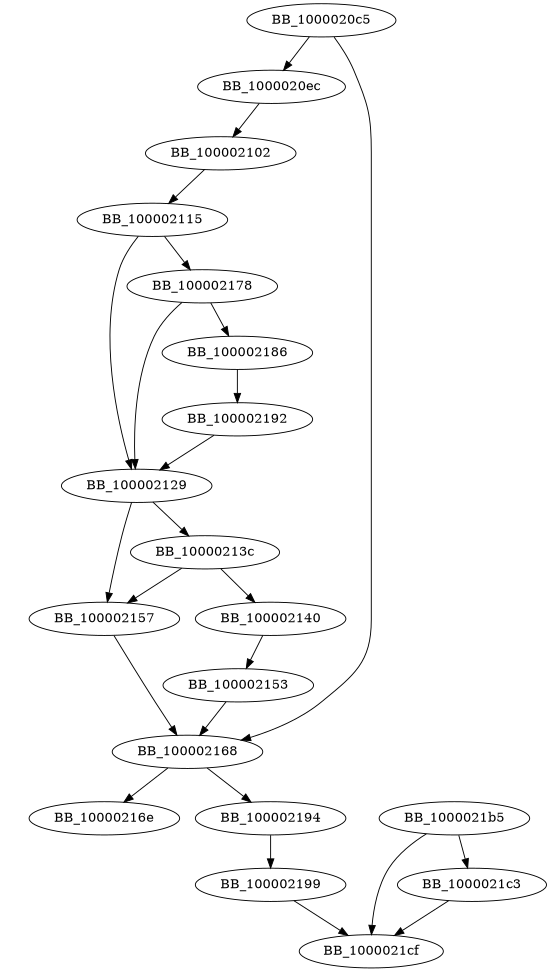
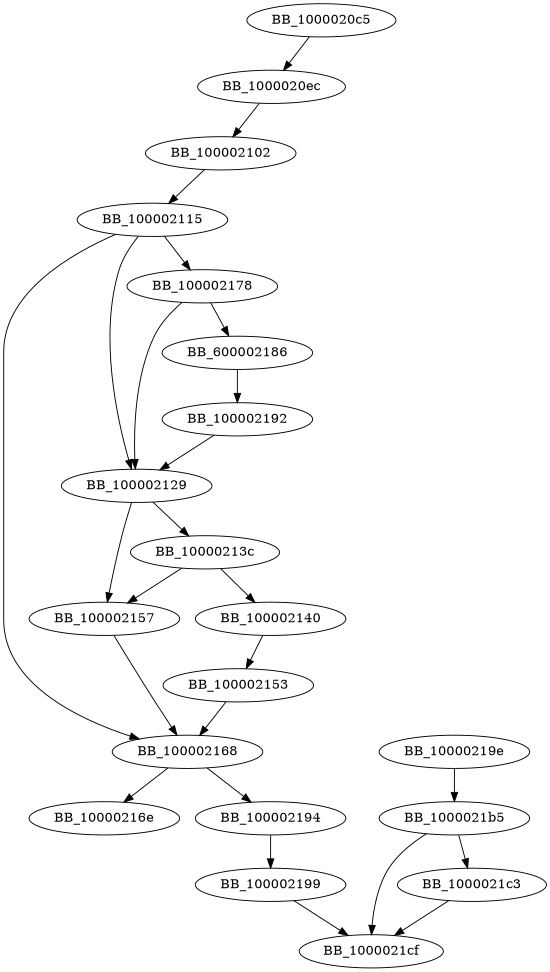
  digraph {
    BB_1000020c5
    BB_1000020ec
    BB_100002168
    BB_100002102
    BB_10000216e
    BB_100002194
    BB_100002115
    BB_100002199
    BB_100002129
    BB_100002178
    BB_10000213c
    BB_100002157
-   BB_100002186
+   BB_100002186 [label=BB_600002186]
    BB_100002140
    BB_100002192
    BB_100002153
    BB_1000021cf
+   BB_10000219e
    BB_1000021b5
    BB_1000021c3
    BB_1000020c5 -> BB_1000020ec
-   BB_1000020c5 -> BB_100002168
+   BB_100002115 -> BB_100002168
    BB_1000020ec -> BB_100002102
    BB_100002168 -> BB_10000216e
    BB_100002168 -> BB_100002194
    BB_100002102 -> BB_100002115
    BB_100002194 -> BB_100002199
    BB_100002115 -> BB_100002129
    BB_100002115 -> BB_100002178
    BB_100002199 -> BB_1000021cf
    BB_100002129 -> BB_10000213c
    BB_100002129 -> BB_100002157
    BB_100002178 -> BB_100002129
    BB_100002178 -> BB_100002186
    BB_10000213c -> BB_100002157
    BB_10000213c -> BB_100002140
    BB_100002157 -> BB_100002168
    BB_100002186 -> BB_100002192
    BB_100002140 -> BB_100002153
    BB_100002192 -> BB_100002129
    BB_100002153 -> BB_100002168
+   BB_10000219e -> BB_1000021b5
    BB_1000021b5 -> BB_1000021cf
    BB_1000021b5 -> BB_1000021c3
    BB_1000021c3 -> BB_1000021cf
  }
